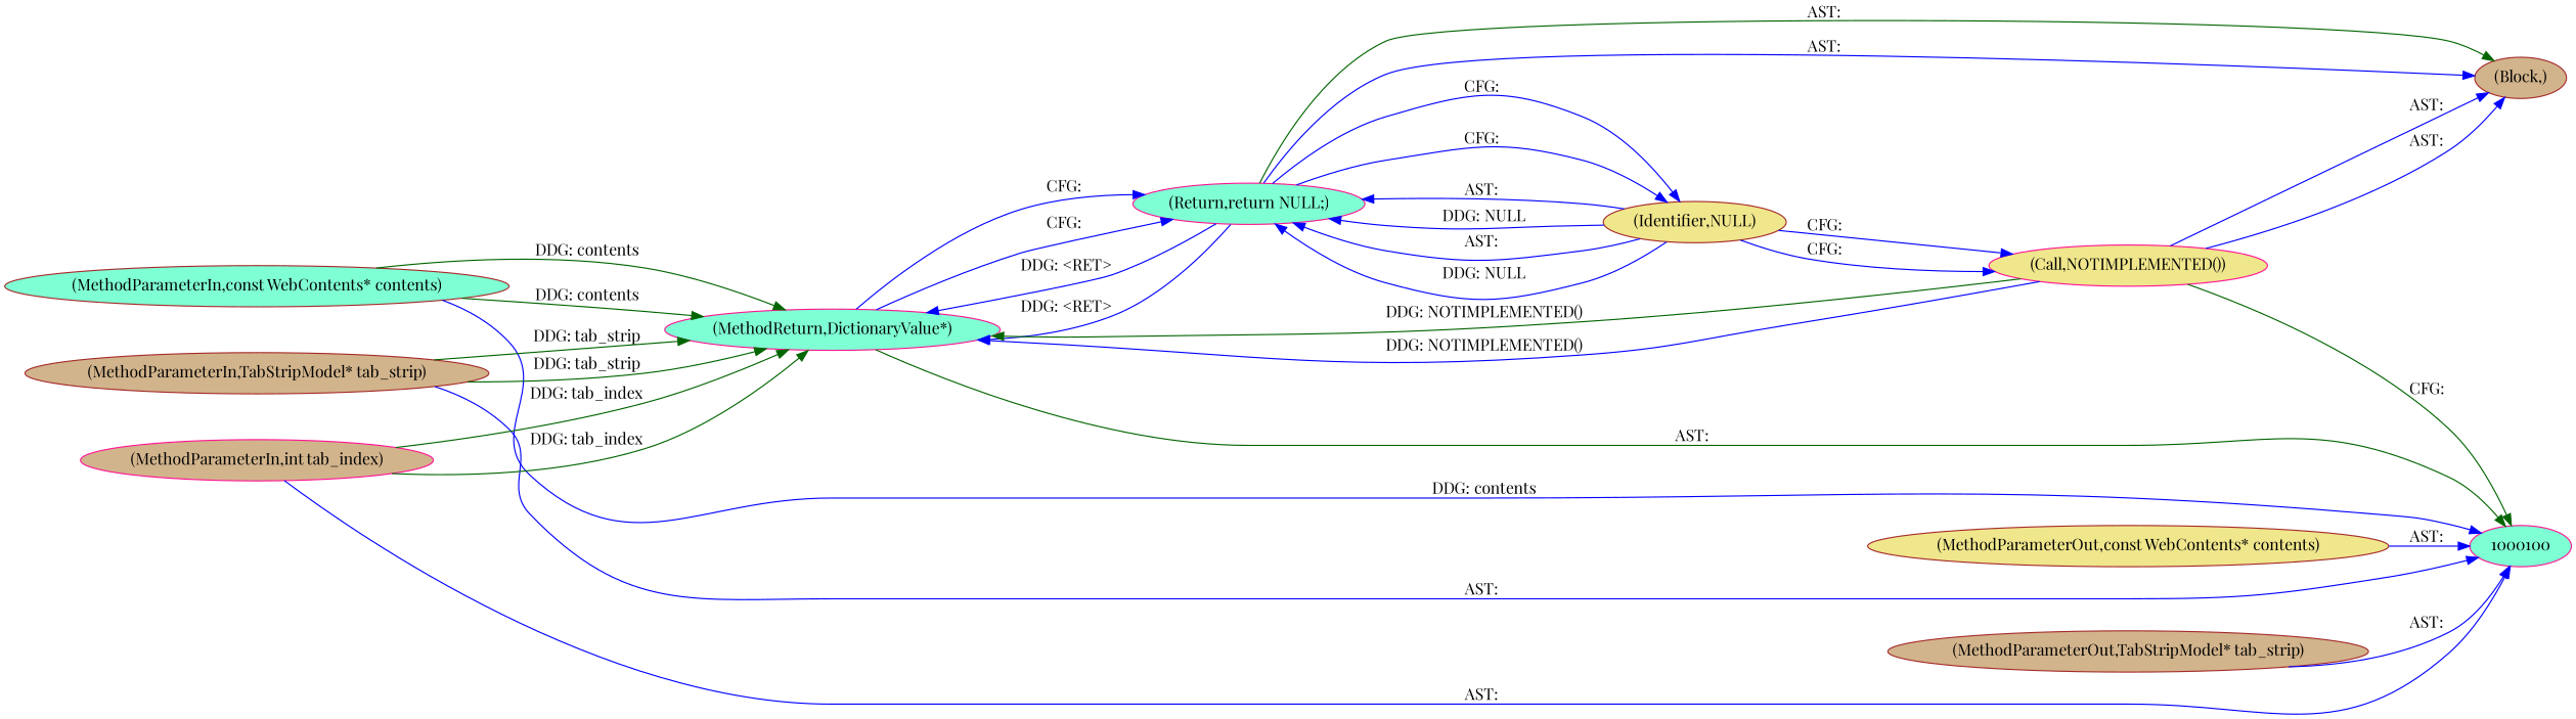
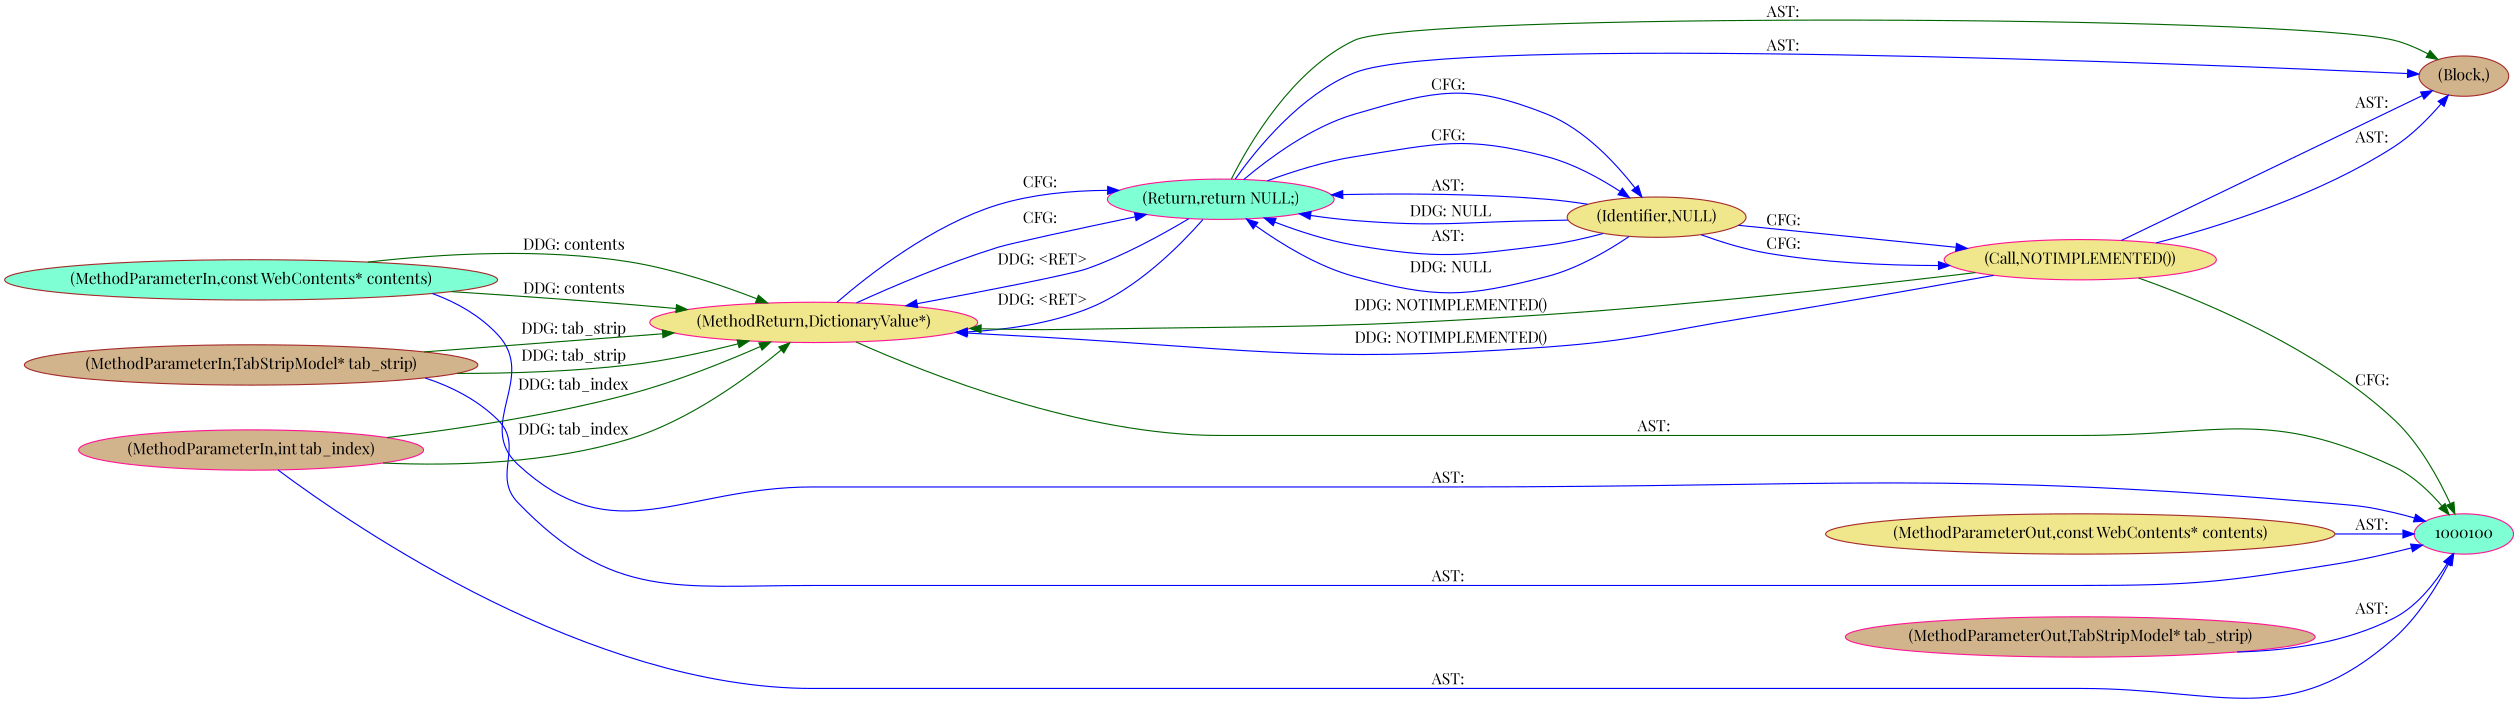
  digraph {
    fontname="Playfair Display"
    rankdir=LR
    node [color=deeppink fillcolor=khaki fontname="Playfair Display" style=filled]
    edge [color=blue fontname="Playfair Display"]
-   n1 [fillcolor=aquamarine label="(MethodReturn,DictionaryValue*)"]
+   n1 [label="(MethodReturn,DictionaryValue*)"]
    n2 [fillcolor=aquamarine label="(Return,return NULL;)"]
    1000100 [fillcolor=aquamarine]
    n4 [color=brown fillcolor=tan label="(Block,)"]
    n5 [color=brown label="(Identifier,NULL)"]
    n6 [color=brown fillcolor=aquamarine label="(MethodParameterIn,const WebContents* contents)"]
    n7 [color=brown label="(MethodParameterOut,const WebContents* contents)"]
    n8 [color=brown fillcolor=tan label="(MethodParameterIn,TabStripModel* tab_strip)"]
-   n9 [color=brown fillcolor=tan label="(MethodParameterOut,TabStripModel* tab_strip)"]
+   n9 [fillcolor=tan label="(MethodParameterOut,TabStripModel* tab_strip)"]
    n10 [fillcolor=tan label="(MethodParameterIn,int tab_index)"]
    n11 [label="(Call,NOTIMPLEMENTED())"]
    n1 -> n2 [label="CFG: "]
    n1 -> n2 [label="CFG: "]
    n1 -> 1000100 [color=darkgreen label="AST: "]
    n2 -> n1 [label="DDG: <RET>"]
    n2 -> n1 [label="DDG: <RET>"]
    n2 -> n4 [color=darkgreen label="AST: "]
    n2 -> n4 [label="AST: "]
    n2 -> n5 [label="CFG: "]
    n2 -> n5 [label="CFG: "]
    n5 -> n2 [label="AST: "]
    n5 -> n2 [label="DDG: NULL"]
    n5 -> n2 [label="AST: "]
    n5 -> n2 [label="DDG: NULL"]
    n5 -> n11 [label="CFG: "]
    n5 -> n11 [label="CFG: "]
    n6 -> n1 [color=darkgreen label="DDG: contents"]
    n6 -> n1 [color=darkgreen label="DDG: contents"]
-   n6 -> 1000100 [label="DDG: contents"]
+   n6 -> 1000100 [label="AST: "]
    n7 -> 1000100 [label="AST: "]
    n8 -> n1 [color=darkgreen label="DDG: tab_strip"]
    n8 -> n1 [color=darkgreen label="DDG: tab_strip"]
    n8 -> 1000100 [label="AST: "]
    n9 -> 1000100 [label="AST: "]
    n10 -> n1 [color=darkgreen label="DDG: tab_index"]
    n10 -> n1 [color=darkgreen label="DDG: tab_index"]
    n10 -> 1000100 [label="AST: "]
    n11 -> n1 [color=darkgreen label="DDG: NOTIMPLEMENTED()"]
    n11 -> n1 [label="DDG: NOTIMPLEMENTED()"]
    n11 -> 1000100 [color=darkgreen label="CFG: "]
    n11 -> n4 [label="AST: "]
    n11 -> n4 [label="AST: "]
  }
